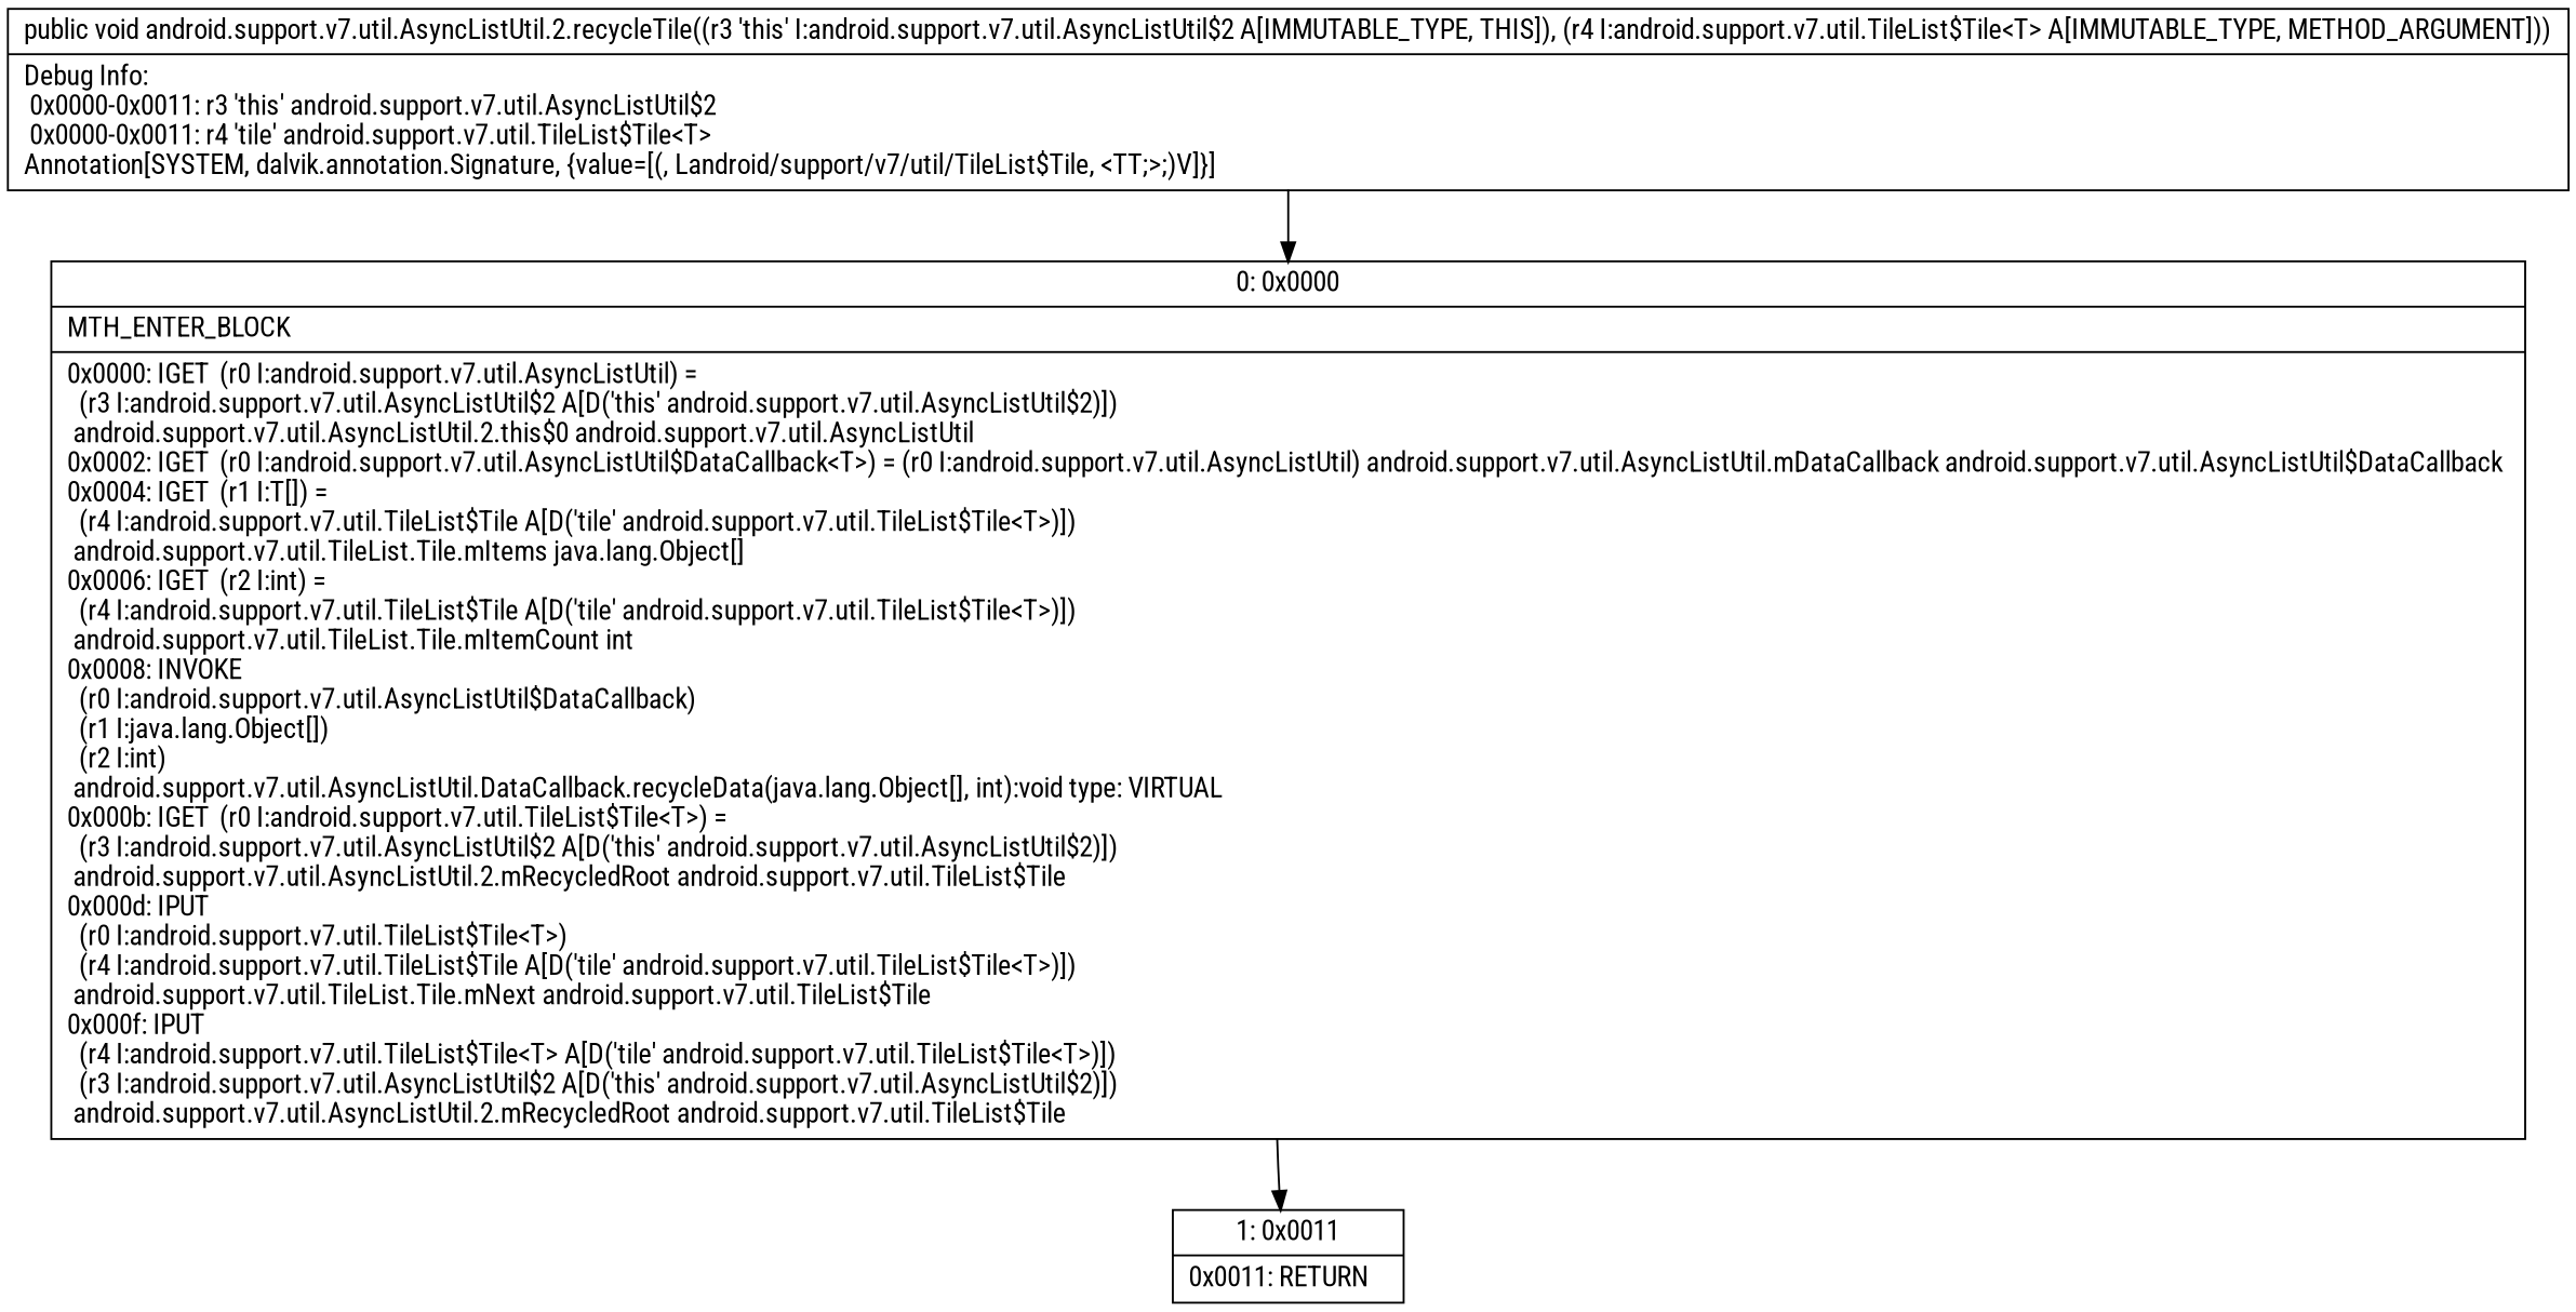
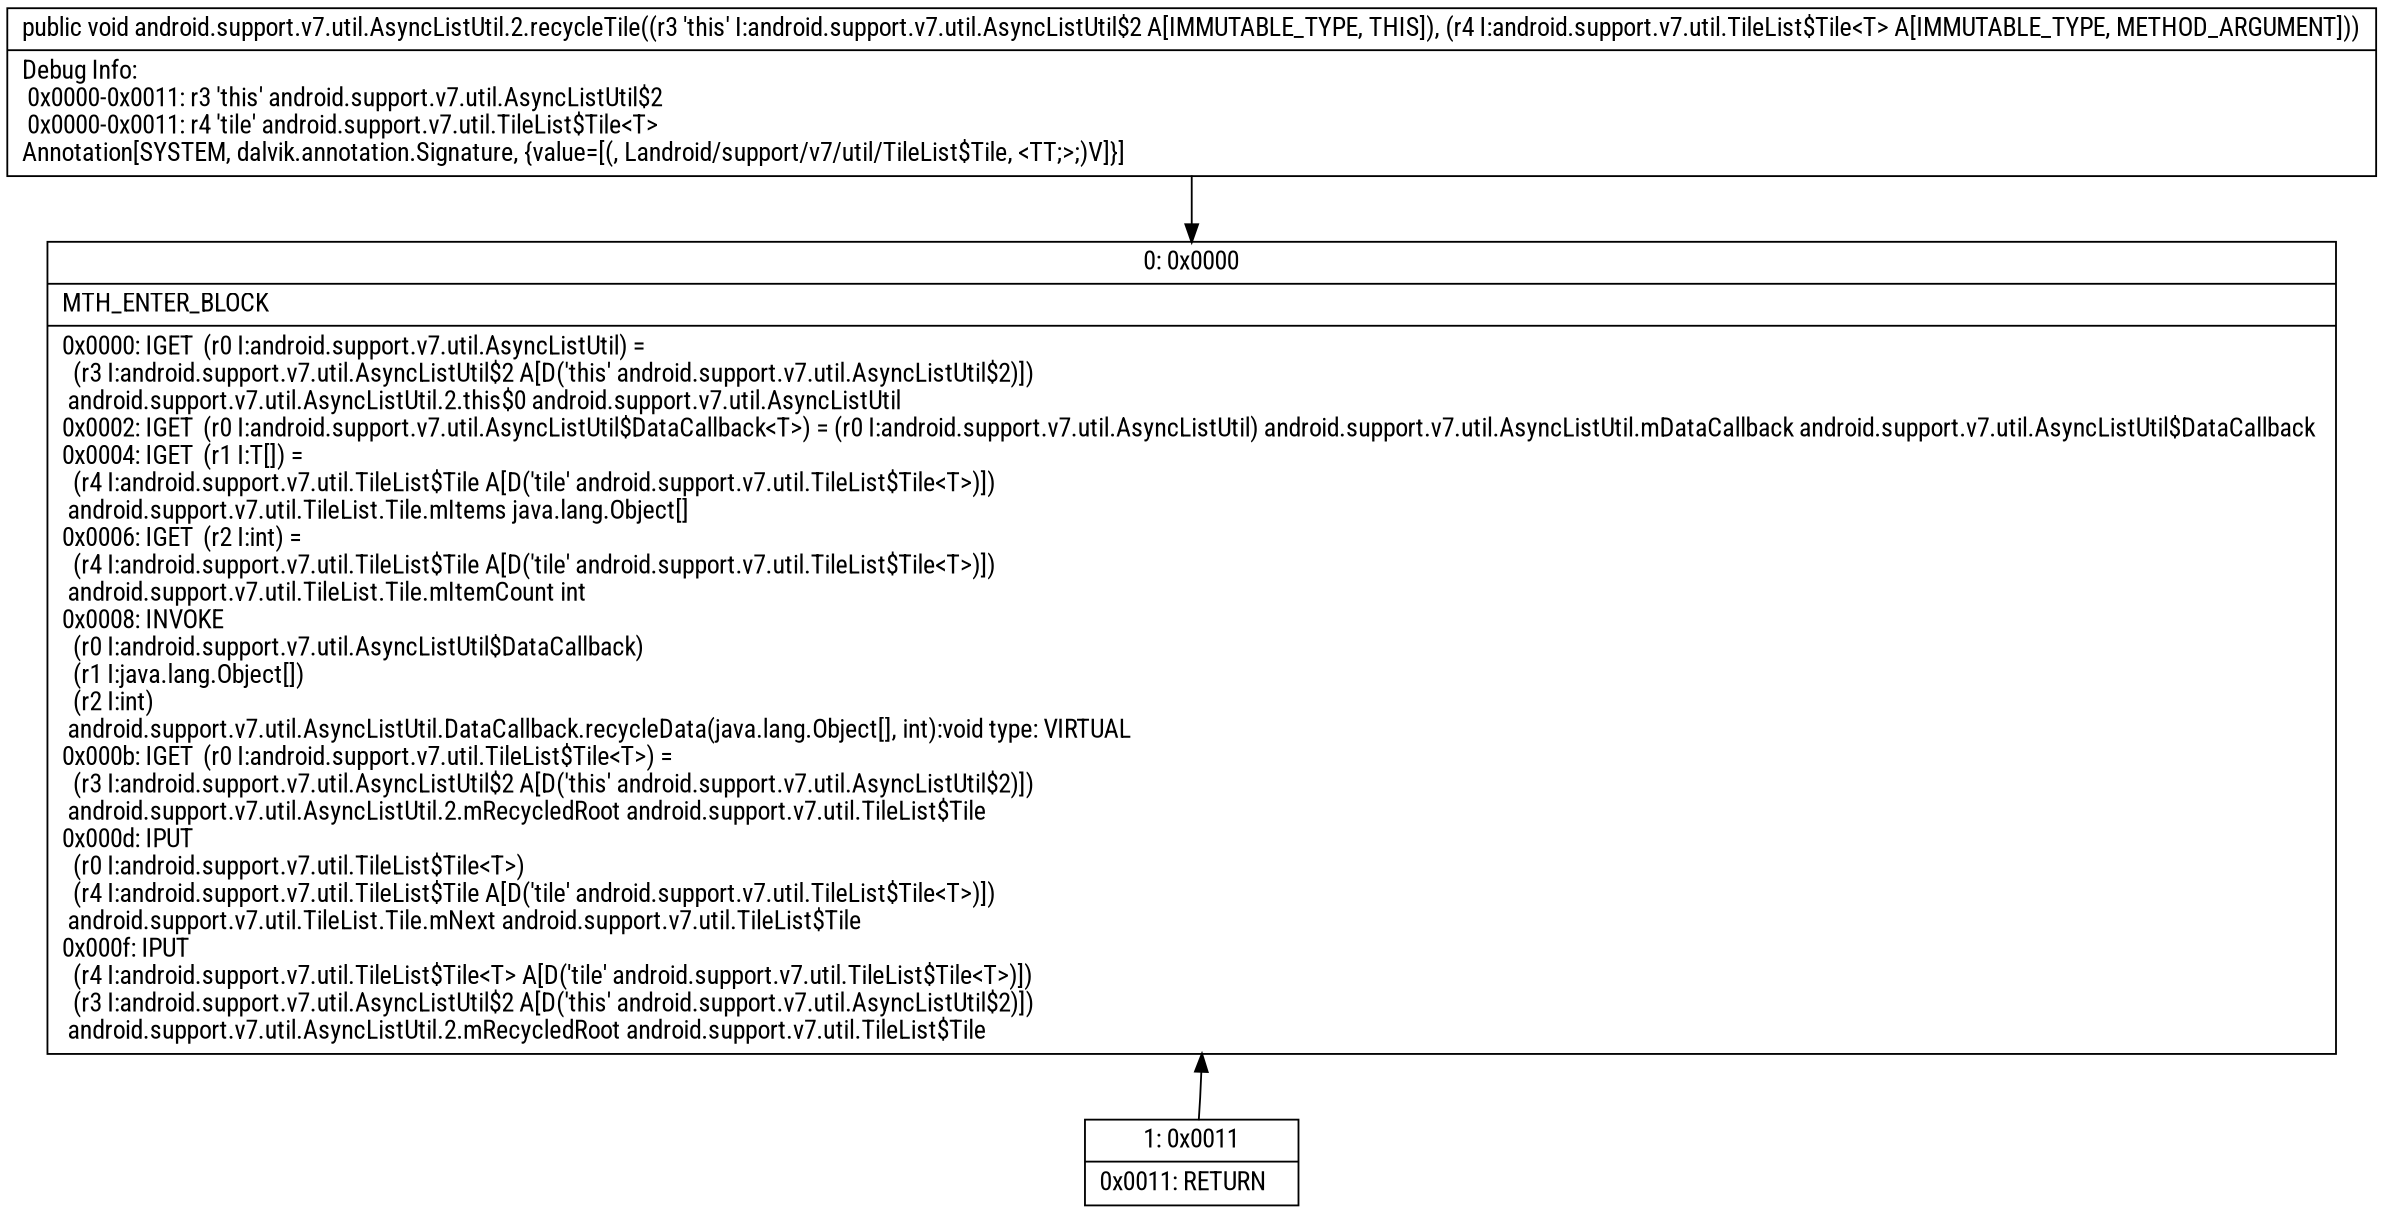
  digraph {
    fontname="Roboto Condensed"
    node [shape=record fontname="Roboto Condensed"]
    edge [fontname="Roboto Condensed"]
    n1 [label="{0\:\ 0x0000|MTH_ENTER_BLOCK\l|0x0000: IGET  (r0 I:android.support.v7.util.AsyncListUtil) = \l  (r3 I:android.support.v7.util.AsyncListUtil$2 A[D('this' android.support.v7.util.AsyncListUtil$2)])\l android.support.v7.util.AsyncListUtil.2.this$0 android.support.v7.util.AsyncListUtil \l0x0002: IGET  (r0 I:android.support.v7.util.AsyncListUtil$DataCallback\<T\>) = (r0 I:android.support.v7.util.AsyncListUtil) android.support.v7.util.AsyncListUtil.mDataCallback android.support.v7.util.AsyncListUtil$DataCallback \l0x0004: IGET  (r1 I:T[]) = \l  (r4 I:android.support.v7.util.TileList$Tile A[D('tile' android.support.v7.util.TileList$Tile\<T\>)])\l android.support.v7.util.TileList.Tile.mItems java.lang.Object[] \l0x0006: IGET  (r2 I:int) = \l  (r4 I:android.support.v7.util.TileList$Tile A[D('tile' android.support.v7.util.TileList$Tile\<T\>)])\l android.support.v7.util.TileList.Tile.mItemCount int \l0x0008: INVOKE  \l  (r0 I:android.support.v7.util.AsyncListUtil$DataCallback)\l  (r1 I:java.lang.Object[])\l  (r2 I:int)\l android.support.v7.util.AsyncListUtil.DataCallback.recycleData(java.lang.Object[], int):void type: VIRTUAL \l0x000b: IGET  (r0 I:android.support.v7.util.TileList$Tile\<T\>) = \l  (r3 I:android.support.v7.util.AsyncListUtil$2 A[D('this' android.support.v7.util.AsyncListUtil$2)])\l android.support.v7.util.AsyncListUtil.2.mRecycledRoot android.support.v7.util.TileList$Tile \l0x000d: IPUT  \l  (r0 I:android.support.v7.util.TileList$Tile\<T\>)\l  (r4 I:android.support.v7.util.TileList$Tile A[D('tile' android.support.v7.util.TileList$Tile\<T\>)])\l android.support.v7.util.TileList.Tile.mNext android.support.v7.util.TileList$Tile \l0x000f: IPUT  \l  (r4 I:android.support.v7.util.TileList$Tile\<T\> A[D('tile' android.support.v7.util.TileList$Tile\<T\>)])\l  (r3 I:android.support.v7.util.AsyncListUtil$2 A[D('this' android.support.v7.util.AsyncListUtil$2)])\l android.support.v7.util.AsyncListUtil.2.mRecycledRoot android.support.v7.util.TileList$Tile \l}"]
    n2 [label="{1\:\ 0x0011|0x0011: RETURN   \l}"]
    n3 [label="{public void android.support.v7.util.AsyncListUtil.2.recycleTile((r3 'this' I:android.support.v7.util.AsyncListUtil$2 A[IMMUTABLE_TYPE, THIS]), (r4 I:android.support.v7.util.TileList$Tile\<T\> A[IMMUTABLE_TYPE, METHOD_ARGUMENT]))  | Debug Info:\l  0x0000\-0x0011: r3 'this' android.support.v7.util.AsyncListUtil$2\l  0x0000\-0x0011: r4 'tile' android.support.v7.util.TileList$Tile\<T\>\lAnnotation[SYSTEM, dalvik.annotation.Signature, \{value=[(, Landroid\/support\/v7\/util\/TileList$Tile, \<TT;\>;)V]\}]\l}"]
-   n1 -> n2
+   n2 -> n1
    n3 -> n1
  }
